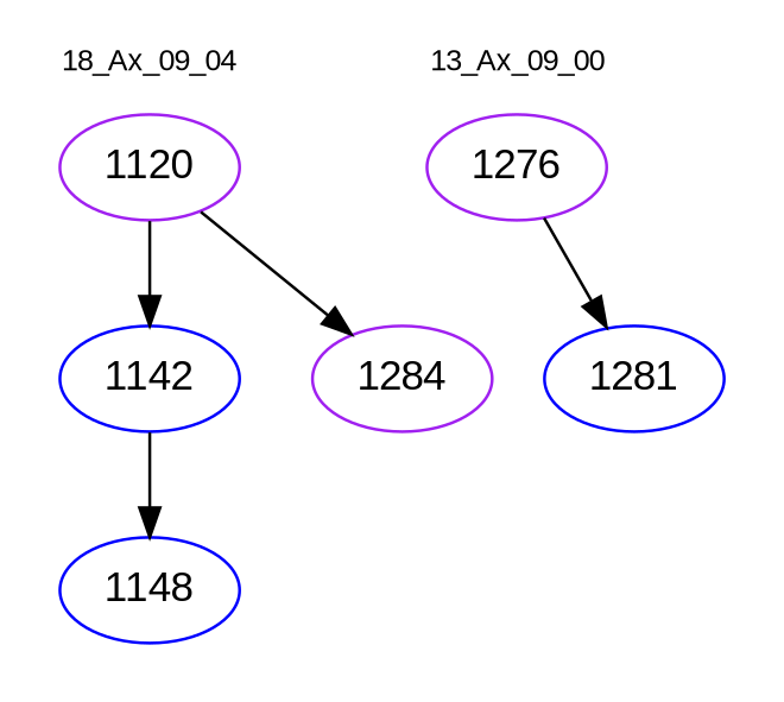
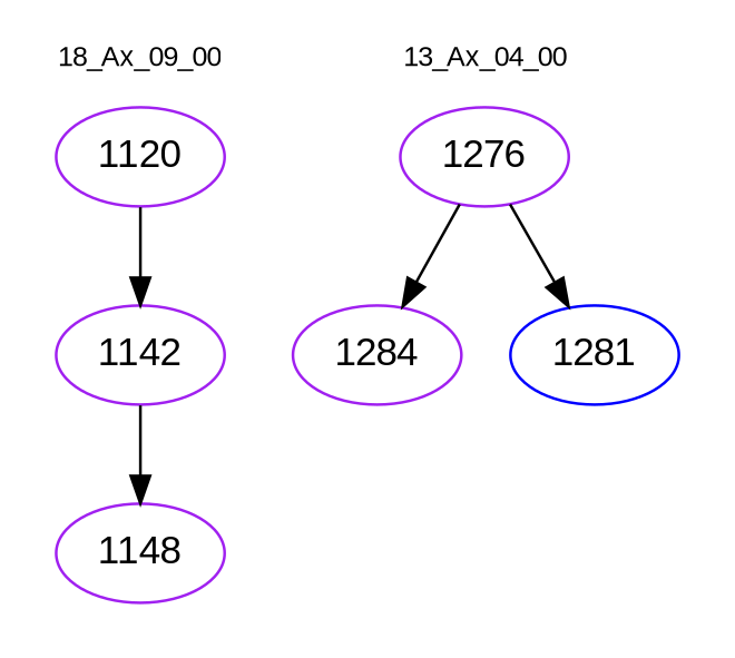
  digraph {
    fontname="Liberation Sans"
    node [color=purple fontname="Liberation Sans"]
    edge [color=black fontname="Liberation Sans"]
-   n1 [color=blue label=1142]
-   n2 [color=blue label=1148]
+   n1 [label=1142]
+   n2 [label=1148]
    n3 [label=1120]
    n4 [label=1276]
    n5 [color=blue label=1281]
    n6 [label=1284]
    subgraph cluster_1 {
      color=white
      fontsize=10
-     label="18_Ax_09_04"
+     label="18_Ax_09_00"
      n1
      n2
      n3
    }
    subgraph cluster_2 {
      color=white
      fontsize=10
-     label="13_Ax_09_00"
+     label="13_Ax_04_00"
      n4
      n5
      n6
    }
    n1 -> n2
    n3 -> n1
    n4 -> n5
-   n3 -> n6
+   n4 -> n6
  }
